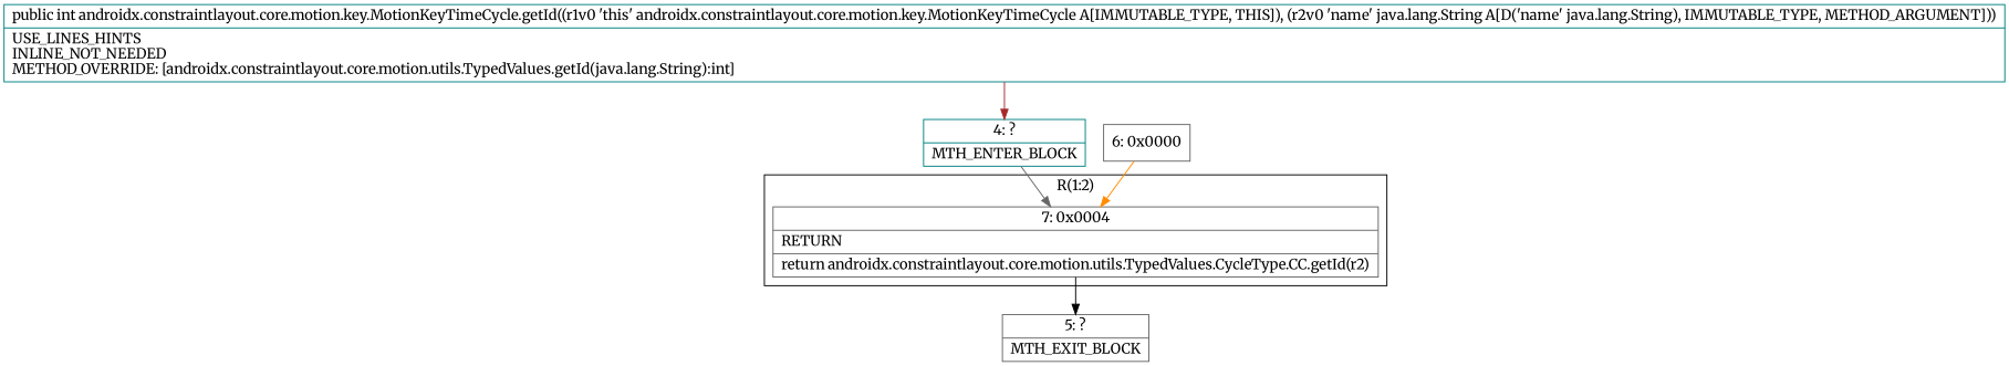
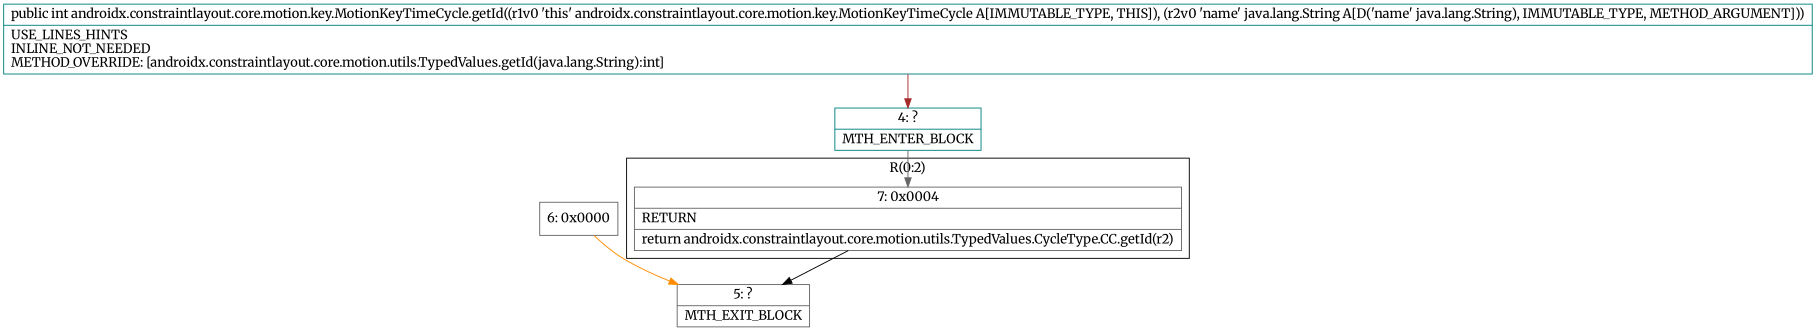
  digraph {
    fontname=Merriweather
    node [color=gray40 fontname=Merriweather shape=record]
    edge [fontname=Merriweather]
    n1 [label="{7\:\ 0x0004|RETURN\l|return androidx.constraintlayout.core.motion.utils.TypedValues.CycleType.CC.getId(r2)\l}"]
    n2 [label="{5\:\ ?|MTH_EXIT_BLOCK\l}"]
    n3 [color=teal label="{4\:\ ?|MTH_ENTER_BLOCK\l}"]
    n4 [label="{6\:\ 0x0000}"]
    n5 [color=teal label="{public int androidx.constraintlayout.core.motion.key.MotionKeyTimeCycle.getId((r1v0 'this' androidx.constraintlayout.core.motion.key.MotionKeyTimeCycle A[IMMUTABLE_TYPE, THIS]), (r2v0 'name' java.lang.String A[D('name' java.lang.String), IMMUTABLE_TYPE, METHOD_ARGUMENT]))  | USE_LINES_HINTS\lINLINE_NOT_NEEDED\lMETHOD_OVERRIDE: [androidx.constraintlayout.core.motion.utils.TypedValues.getId(java.lang.String):int]\l}"]
    subgraph cluster_1 {
-     label="R(1:2)"
+     label="R(0:2)"
      n1
    }
    n1 -> n2 [color=black]
    n3 -> n1 [color=gray40]
-   n4 -> n1 [color=darkorange]
+   n4 -> n2 [color=darkorange]
    n5 -> n3 [color=brown]
  }
